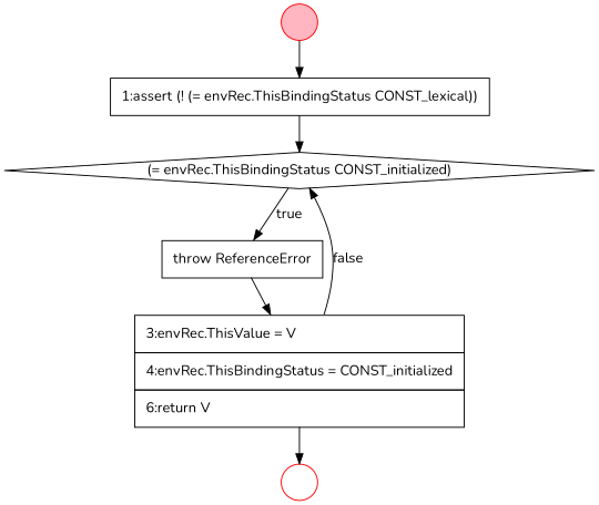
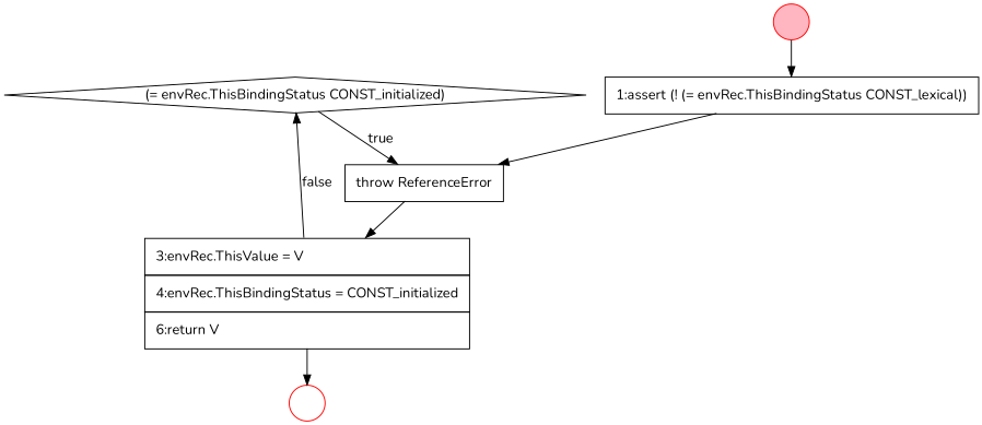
  digraph {
    fontname=Nunito
    node [color=black fillcolor=white fontname=Nunito shape=none style=filled]
    edge [color=black fontname=Nunito]
    n1 [label=<<font color="black">(= envRec.ThisBindingStatus CONST_initialized)</font>> shape=diamond]
    n2 [label=<<font color="black">     <table border="0" cellborder="1" cellspacing="0" cellpadding="10">       <tr><td align="left">throw ReferenceError</td></tr>     </table>   </font>> margin=0]
    n3 [label=<<font color="black">     <table border="0" cellborder="1" cellspacing="0" cellpadding="10">       <tr><td align="left">3:envRec.ThisValue = V</td></tr>       <tr><td align="left">4:envRec.ThisBindingStatus = CONST_initialized</td></tr>       <tr><td align="left">6:return V</td></tr>     </table>   </font>> margin=0]
    n4 [color=red label=" " shape=circle]
    n5 [label=<<font color="black">     <table border="0" cellborder="1" cellspacing="0" cellpadding="10">       <tr><td align="left">1:assert (! (= envRec.ThisBindingStatus CONST_lexical))</td></tr>     </table>   </font>> margin=0]
    n6 [color=red fillcolor=lightpink label=" " shape=circle]
    n1 -> n2 [label=<<font color="black">true</font>>]
    n2 -> n3
    n3 -> n1 [label=<<font color="black">false</font>>]
    n3 -> n4
-   n5 -> n1
+   n5 -> n2
    n6 -> n5
  }
